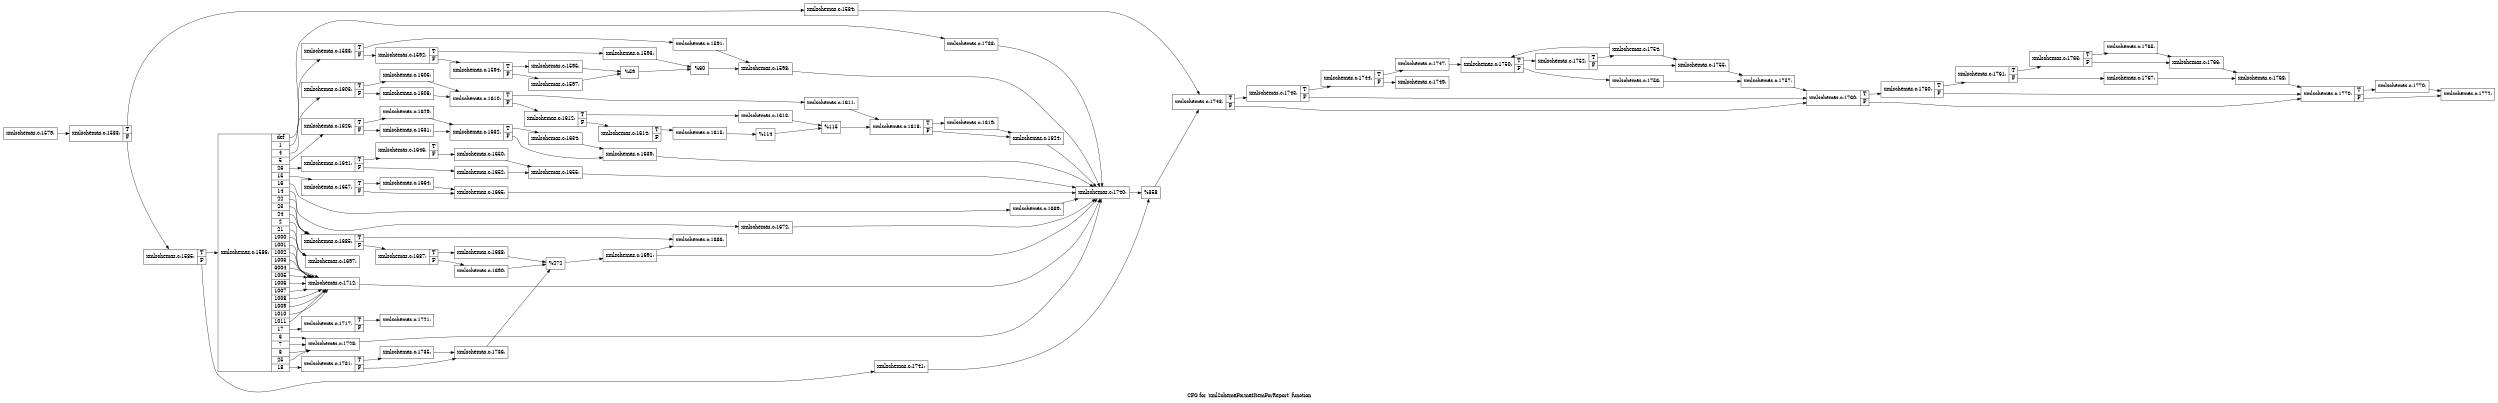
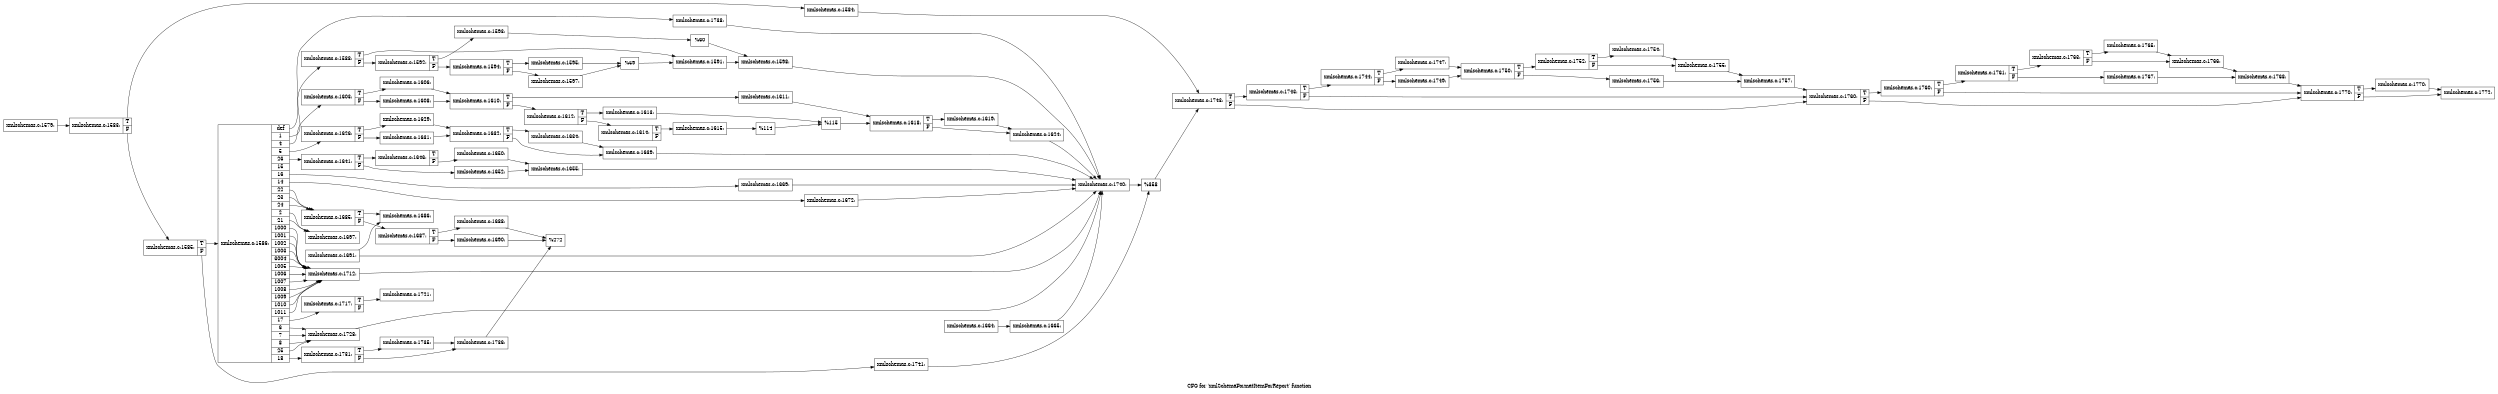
  digraph {
    label="CFG for 'xmlSchemaFormatItemForReport' function"
    rankdir=LR
    node [shape=record]
    n1 [label="{xmlschemas.c:1579:}"]
    n2 [label="{xmlschemas.c:1583:|{<s0>T|<s1>F}}"]
    n3 [label="{xmlschemas.c:1584:}"]
    n4 [label="{xmlschemas.c:1585:|{<s0>T|<s1>F}}"]
    n5 [label="{xmlschemas.c:1743:|{<s0>T|<s1>F}}"]
    n6 [label="{xmlschemas.c:1586:|{<s0>def|<s1>1|<s2>4|<s3>5|<s4>26|<s5>15|<s6>16|<s7>14|<s8>22|<s9>23|<s10>24|<s11>2|<s12>21|<s13>1000|<s14>1001|<s15>1002|<s16>1003|<s17>3004|<s18>1005|<s19>1006|<s20>1007|<s21>1008|<s22>1009|<s23>1010|<s24>1011|<s25>17|<s26>6|<s27>7|<s28>8|<s29>25|<s30>18}}"]
    n7 [label="{xmlschemas.c:1741:}"]
    n8 [label="{xmlschemas.c:1743:|{<s0>T|<s1>F}}"]
    n9 [label="{xmlschemas.c:1760:|{<s0>T|<s1>F}}"]
    n10 [label="{xmlschemas.c:1738:}"]
    n11 [label="{xmlschemas.c:1588:|{<s0>T|<s1>F}}"]
    n12 [label="{xmlschemas.c:1603:|{<s0>T|<s1>F}}"]
    n13 [label="{xmlschemas.c:1626:|{<s0>T|<s1>F}}"]
    n14 [label="{xmlschemas.c:1641:|{<s0>T|<s1>F}}"]
-   n15 [label="{xmlschemas.c:1657:|{<s0>T|<s1>F}}"]
    n16 [label="{xmlschemas.c:1669:}"]
    n17 [label="{xmlschemas.c:1672:}"]
    n18 [label="{xmlschemas.c:1685:|{<s0>T|<s1>F}}"]
    n19 [label="{xmlschemas.c:1697:}"]
    n20 [label="{xmlschemas.c:1712:}"]
    n21 [label="{xmlschemas.c:1717:|{<s0>T|<s1>F}}"]
    n22 [label="{xmlschemas.c:1728:}"]
    n23 [label="{xmlschemas.c:1731:|{<s0>T|<s1>F}}"]
    n24 [label="{%358}"]
    n25 [label="{xmlschemas.c:1744:|{<s0>T|<s1>F}}"]
    n26 [label="{xmlschemas.c:1760:|{<s0>T|<s1>F}}"]
    n27 [label="{xmlschemas.c:1770:|{<s0>T|<s1>F}}"]
    n28 [label="{xmlschemas.c:1740:}"]
    n29 [label="{xmlschemas.c:1591:}"]
    n30 [label="{xmlschemas.c:1592:|{<s0>T|<s1>F}}"]
    n31 [label="{xmlschemas.c:1606:}"]
    n32 [label="{xmlschemas.c:1608:}"]
    n33 [label="{xmlschemas.c:1629:}"]
    n34 [label="{xmlschemas.c:1631:}"]
    n35 [label="{xmlschemas.c:1646:|{<s0>T|<s1>F}}"]
    n36 [label="{xmlschemas.c:1652:}"]
    n37 [label="{xmlschemas.c:1664:}"]
    n38 [label="{xmlschemas.c:1665:}"]
    n39 [label="{xmlschemas.c:1686:}"]
    n40 [label="{xmlschemas.c:1687:|{<s0>T|<s1>F}}"]
    n41 [label="{xmlschemas.c:1721:}"]
    n42 [label="{xmlschemas.c:1735:}"]
    n43 [label="{xmlschemas.c:1736:}"]
    n44 [label="{xmlschemas.c:1598:}"]
    n45 [label="{xmlschemas.c:1593:}"]
    n46 [label="{xmlschemas.c:1594:|{<s0>T|<s1>F}}"]
    n47 [label="{xmlschemas.c:1610:|{<s0>T|<s1>F}}"]
    n48 [label="{xmlschemas.c:1632:|{<s0>T|<s1>F}}"]
    n49 [label="{xmlschemas.c:1650:}"]
    n50 [label="{xmlschemas.c:1655:}"]
    n51 [label="{xmlschemas.c:1688:}"]
    n52 [label="{xmlschemas.c:1690:}"]
    n53 [label="{%272}"]
    n54 [label="{%60}"]
    n55 [label="{xmlschemas.c:1595:}"]
    n56 [label="{xmlschemas.c:1597:}"]
    n57 [label="{%59}"]
    n58 [label="{xmlschemas.c:1611:}"]
    n59 [label="{xmlschemas.c:1612:|{<s0>T|<s1>F}}"]
    n60 [label="{xmlschemas.c:1618:|{<s0>T|<s1>F}}"]
    n61 [label="{xmlschemas.c:1613:}"]
    n62 [label="{xmlschemas.c:1614:|{<s0>T|<s1>F}}"]
    n63 [label="{xmlschemas.c:1619:}"]
    n64 [label="{xmlschemas.c:1624:}"]
    n65 [label="{%115}"]
    n66 [label="{xmlschemas.c:1615:}"]
    n67 [label="{%114}"]
    n68 [label="{xmlschemas.c:1634:}"]
    n69 [label="{xmlschemas.c:1639:}"]
    n70 [label="{xmlschemas.c:1691:}"]
    n71 [label="{xmlschemas.c:1747:}"]
    n72 [label="{xmlschemas.c:1749:}"]
    n73 [label="{xmlschemas.c:1761:|{<s0>T|<s1>F}}"]
    n74 [label="{xmlschemas.c:1770:}"]
    n75 [label="{xmlschemas.c:1772:}"]
    n76 [label="{xmlschemas.c:1750:|{<s0>T|<s1>F}}"]
    n77 [label="{xmlschemas.c:1752:|{<s0>T|<s1>F}}"]
    n78 [label="{xmlschemas.c:1756:}"]
    n79 [label="{xmlschemas.c:1754:}"]
    n80 [label="{xmlschemas.c:1755:}"]
    n81 [label="{xmlschemas.c:1757:}"]
    n82 [label="{xmlschemas.c:1763:|{<s0>T|<s1>F}}"]
    n83 [label="{xmlschemas.c:1767:}"]
    n84 [label="{xmlschemas.c:1765:}"]
    n85 [label="{xmlschemas.c:1766:}"]
    n86 [label="{xmlschemas.c:1768:}"]
    n1 -> n2
    n2 -> n3 [tailport=s0]
    n2 -> n4 [tailport=s1]
    n3 -> n5
    n4 -> n6 [tailport=s0]
    n4 -> n7 [tailport=s1]
    n5 -> n8 [tailport=s0]
    n5 -> n9 [tailport=s1]
    n6 -> n10 [tailport=s0]
    n6 -> n11 [tailport=s1]
    n6 -> n12 [tailport=s2]
    n6 -> n13 [tailport=s3]
    n6 -> n14 [tailport=s4]
-   n6 -> n15 [tailport=s5]
    n6 -> n16 [tailport=s6]
    n6 -> n17 [tailport=s7]
    n6 -> n18 [tailport=s8]
    n6 -> n18 [tailport=s9]
    n6 -> n18 [tailport=s10]
    n6 -> n19 [tailport=s11]
    n6 -> n19 [tailport=s12]
    n6 -> n20 [tailport=s13]
    n6 -> n20 [tailport=s14]
    n6 -> n20 [tailport=s15]
    n6 -> n20 [tailport=s16]
    n6 -> n20 [tailport=s17]
    n6 -> n20 [tailport=s18]
    n6 -> n20 [tailport=s19]
    n6 -> n20 [tailport=s20]
    n6 -> n20 [tailport=s21]
    n6 -> n20 [tailport=s22]
    n6 -> n20 [tailport=s23]
    n6 -> n20 [tailport=s24]
    n6 -> n21 [tailport=s25]
    n6 -> n22 [tailport=s26]
    n6 -> n22 [tailport=s27]
    n6 -> n22 [tailport=s28]
    n6 -> n22 [tailport=s29]
    n6 -> n23 [tailport=s30]
    n7 -> n24
    n8 -> n9 [tailport=s1]
    n8 -> n25 [tailport=s0]
    n9 -> n26 [tailport=s0]
    n9 -> n27 [tailport=s1]
    n10 -> n28
    n11 -> n29 [tailport=s0]
    n11 -> n30 [tailport=s1]
    n12 -> n31 [tailport=s0]
    n12 -> n32 [tailport=s1]
    n13 -> n33 [tailport=s0]
    n13 -> n34 [tailport=s1]
    n14 -> n35 [tailport=s0]
    n14 -> n36 [tailport=s1]
-   n15 -> n37 [tailport=s0]
-   n15 -> n38 [tailport=s1]
    n16 -> n28
    n17 -> n28
    n18 -> n39 [tailport=s0]
    n18 -> n40 [tailport=s1]
    n20 -> n28
    n21 -> n41 [tailport=s0]
    n22 -> n28
    n23 -> n42 [tailport=s0]
    n23 -> n43 [tailport=s1]
    n24 -> n5
    n25 -> n71 [tailport=s0]
    n25 -> n72 [tailport=s1]
    n26 -> n27 [tailport=s1]
    n26 -> n73 [tailport=s0]
    n27 -> n74 [tailport=s0]
    n27 -> n75 [tailport=s1]
    n28 -> n24
    n29 -> n44
    n30 -> n45 [tailport=s0]
    n30 -> n46 [tailport=s1]
    n31 -> n47
    n32 -> n47
    n33 -> n48
    n34 -> n48
    n35 -> n49 [tailport=s1]
    n36 -> n50
    n37 -> n38
    n38 -> n28
    n40 -> n51 [tailport=s0]
    n40 -> n52 [tailport=s1]
    n42 -> n43
    n43 -> n53
    n44 -> n28
    n45 -> n54
    n46 -> n55 [tailport=s0]
    n46 -> n56 [tailport=s1]
    n47 -> n58 [tailport=s0]
    n47 -> n59 [tailport=s1]
    n48 -> n68 [tailport=s0]
    n48 -> n69 [tailport=s1]
    n49 -> n50
    n50 -> n28
    n51 -> n53
    n52 -> n53
-   n53 -> n70
    n54 -> n44
    n55 -> n57
    n56 -> n57
-   n57 -> n54
+   n57 -> n29
    n58 -> n60
    n59 -> n61 [tailport=s0]
    n59 -> n62 [tailport=s1]
    n60 -> n63 [tailport=s0]
    n60 -> n64 [tailport=s1]
    n61 -> n65
    n62 -> n66 [tailport=s0]
    n63 -> n64
    n64 -> n28
    n65 -> n60
    n66 -> n67
    n67 -> n65
    n68 -> n69
    n69 -> n28
    n70 -> n28
    n70 -> n39
    n71 -> n76
-   n79 -> n76
+   n72 -> n76
    n73 -> n82 [tailport=s0]
    n73 -> n83 [tailport=s1]
    n74 -> n75
    n76 -> n77 [tailport=s0]
    n76 -> n78 [tailport=s1]
    n77 -> n79 [tailport=s0]
    n77 -> n80 [tailport=s1]
    n78 -> n81
    n79 -> n80
    n80 -> n81
    n81 -> n9
    n82 -> n84 [tailport=s0]
    n82 -> n85 [tailport=s1]
    n83 -> n86
    n84 -> n85
    n85 -> n86
    n86 -> n27
  }
